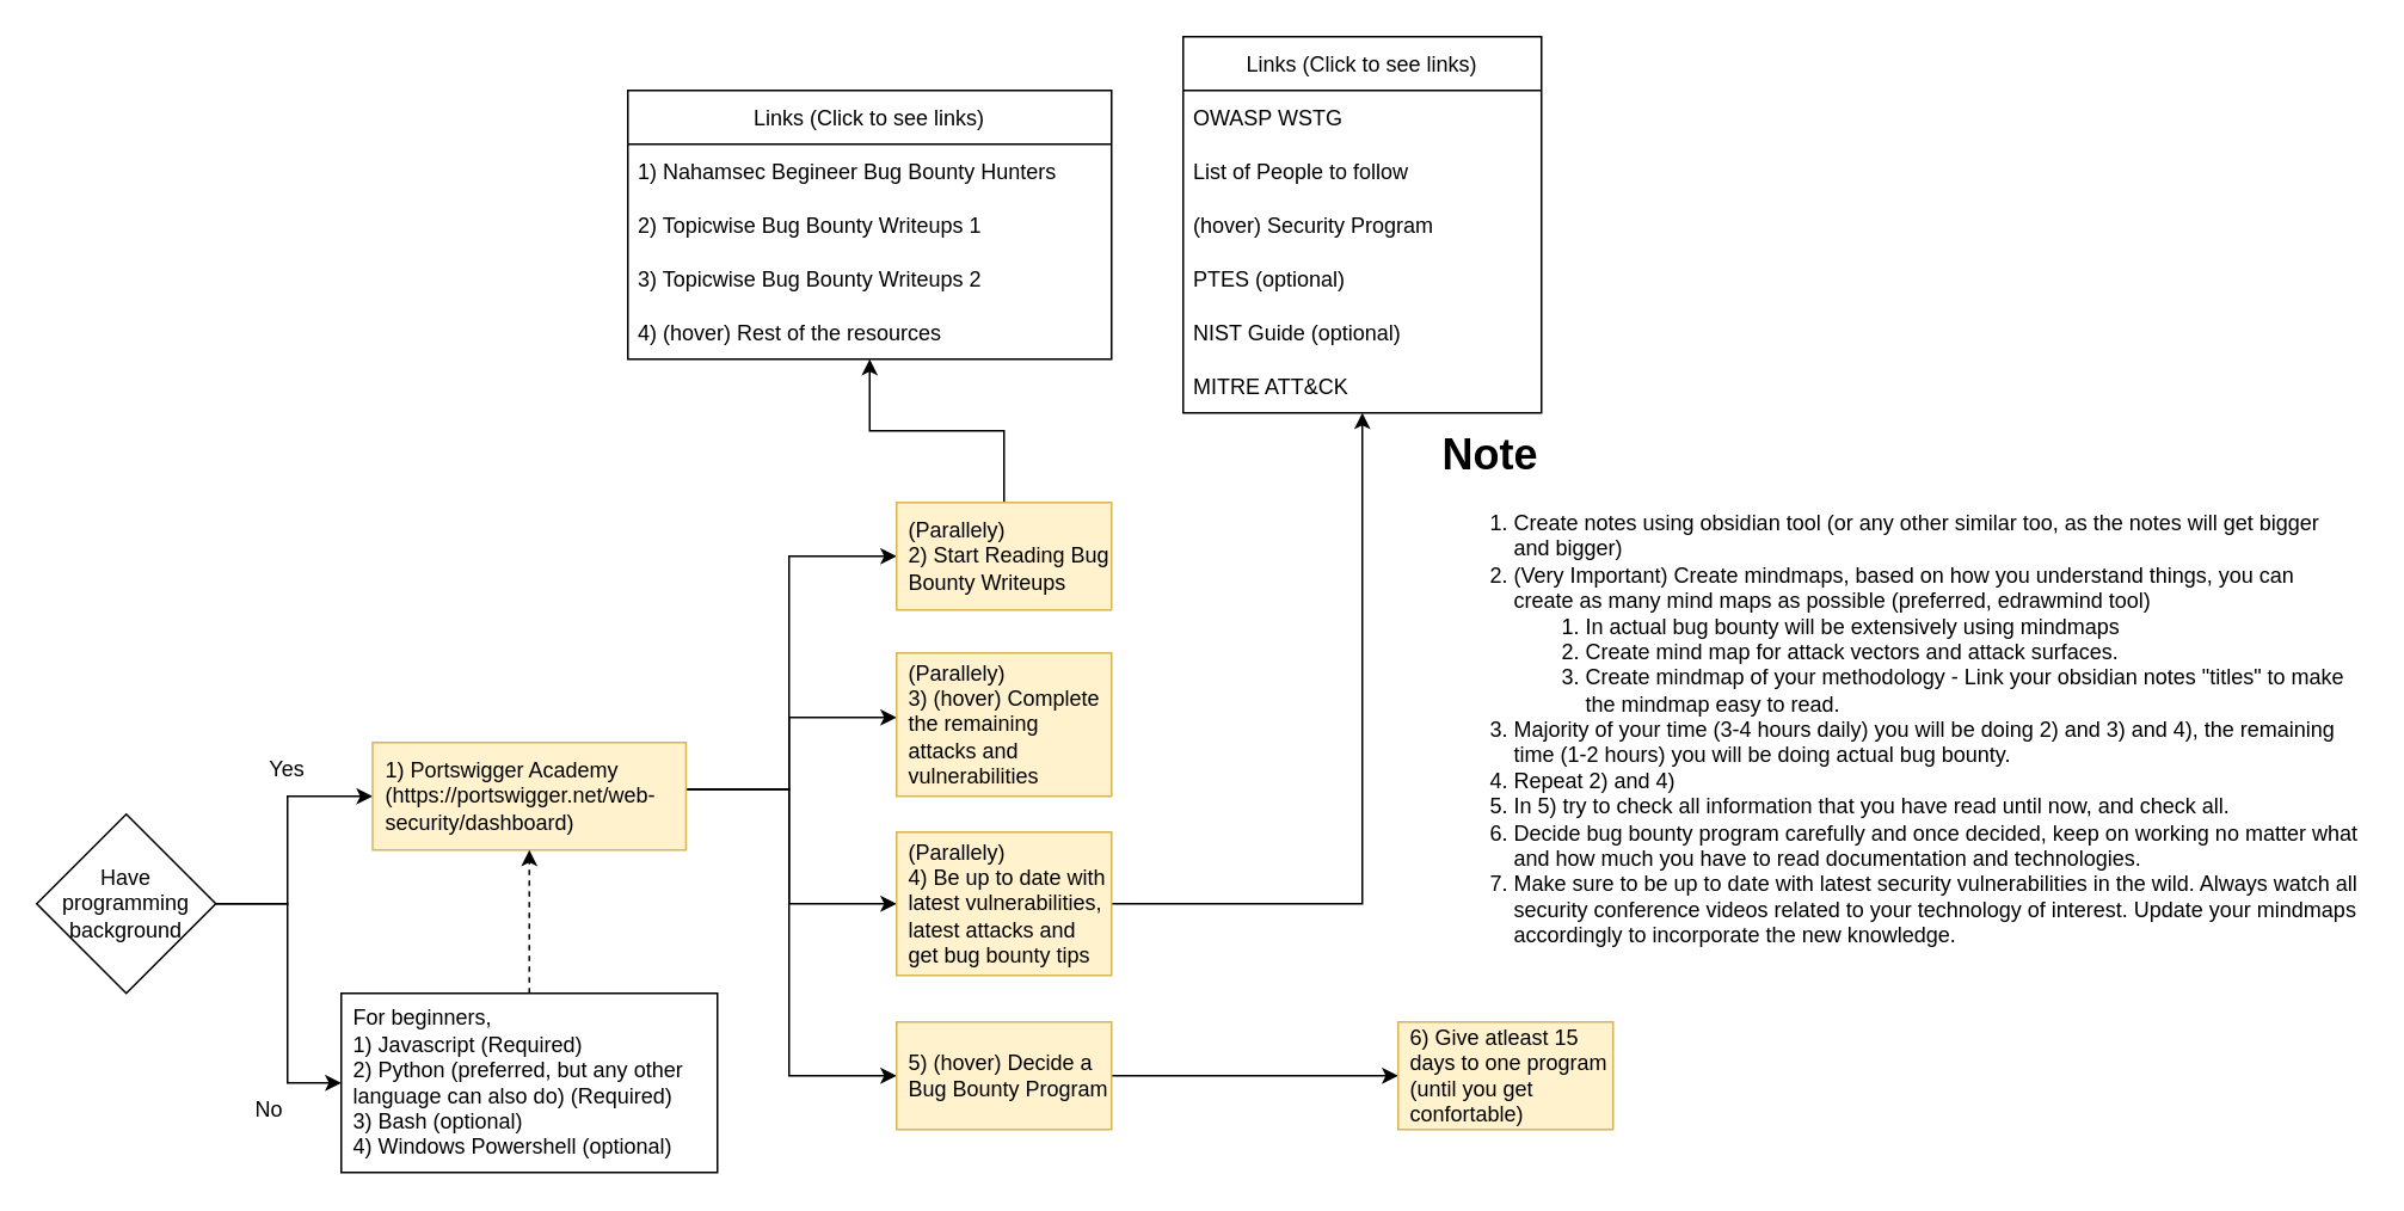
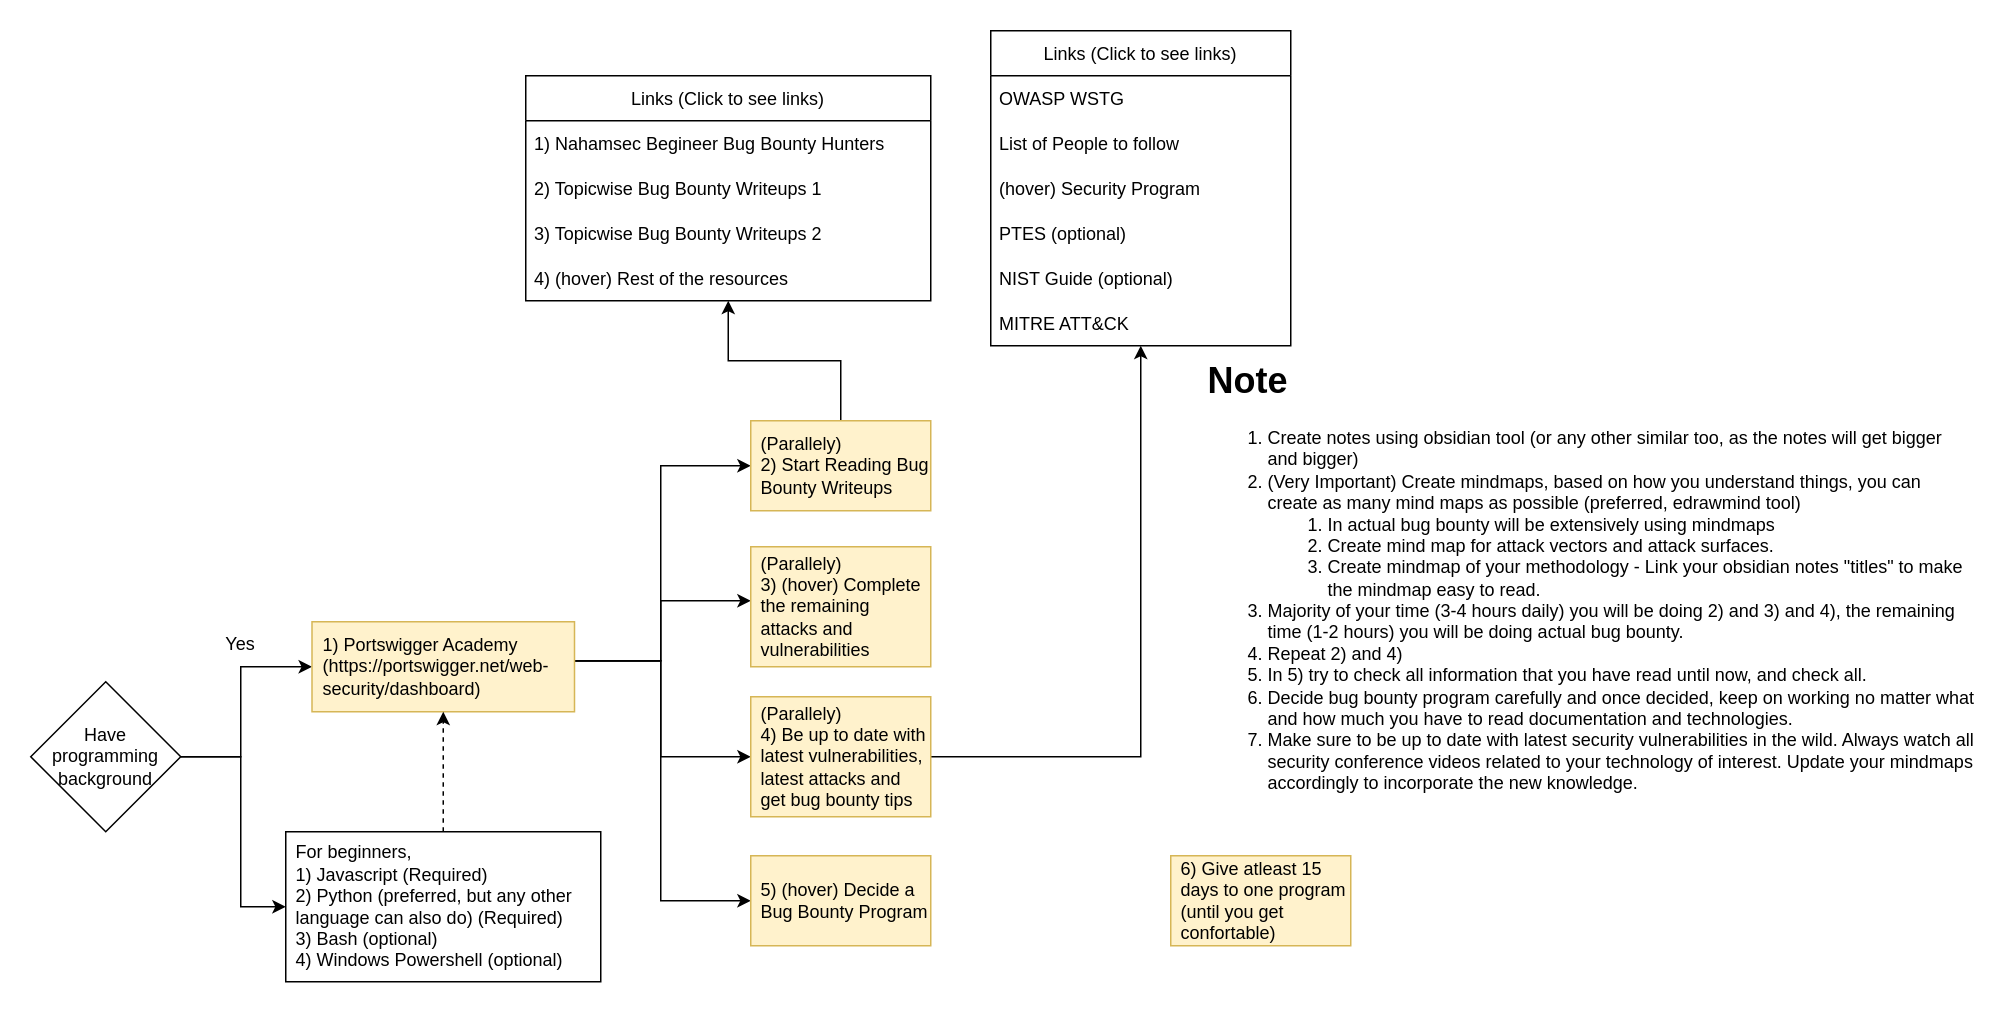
  <mxCell id="0" />
  <mxCell id="1" parent="0" />
  <mxCell id="2" value="" style="edgeStyle=orthogonalEdgeStyle;rounded=0;orthogonalLoop=1;jettySize=auto;html=1;" parent="1" source="4" target="9" edge="1"><mxGeometry relative="1" as="geometry"><Array as="points"><mxPoint x="160" y="504" /><mxPoint x="160" y="444" /></Array></mxGeometry></mxCell>
  <mxCell id="3" value="" style="edgeStyle=orthogonalEdgeStyle;rounded=0;orthogonalLoop=1;jettySize=auto;html=1;" parent="1" source="4" target="11" edge="1"><mxGeometry relative="1" as="geometry"><Array as="points"><mxPoint x="160" y="504" /><mxPoint x="160" y="604" /></Array></mxGeometry></mxCell>
  <mxCell id="4" value="Have programming background" style="rhombus;whiteSpace=wrap;html=1;rounded=0;" parent="1" vertex="1"><mxGeometry x="20" y="454" width="100" height="100" as="geometry" /></mxCell>
  <mxCell id="5" value="" style="edgeStyle=orthogonalEdgeStyle;rounded=0;orthogonalLoop=1;jettySize=auto;html=1;" parent="1" source="9" target="15" edge="1"><mxGeometry relative="1" as="geometry"><Array as="points"><mxPoint x="440" y="440" /><mxPoint x="440" y="310" /></Array></mxGeometry></mxCell>
  <mxCell id="6" value="" style="edgeStyle=orthogonalEdgeStyle;rounded=0;orthogonalLoop=1;jettySize=auto;html=1;entryX=0;entryY=0.5;entryDx=0;entryDy=0;" parent="1" source="9" target="22" edge="1"><mxGeometry relative="1" as="geometry"><Array as="points"><mxPoint x="440" y="440" /><mxPoint x="440" y="504" /><mxPoint x="500" y="504" /></Array></mxGeometry></mxCell>
  <mxCell id="7" value="" style="edgeStyle=orthogonalEdgeStyle;rounded=0;orthogonalLoop=1;jettySize=auto;html=1;" parent="1" source="9" target="31" edge="1"><mxGeometry relative="1" as="geometry"><Array as="points"><mxPoint x="440" y="440" /><mxPoint x="440" y="600" /></Array></mxGeometry></mxCell>
  <mxCell id="8" value="" style="edgeStyle=orthogonalEdgeStyle;rounded=0;orthogonalLoop=1;jettySize=auto;html=1;" parent="1" source="9" target="34" edge="1"><mxGeometry relative="1" as="geometry"><Array as="points"><mxPoint x="440" y="440" /><mxPoint x="440" y="400" /></Array></mxGeometry></mxCell>
  <mxCell id="9" value="1) Portswigger Academy&lt;br&gt;(https://portswigger.net/web-security/dashboard)" style="whiteSpace=wrap;html=1;rounded=0;fillColor=#fff2cc;strokeColor=#d6b656;align=left;spacingLeft=5;" parent="1" vertex="1"><mxGeometry x="207.5" y="414" width="175" height="60" as="geometry" /></mxCell>
  <mxCell id="10" style="edgeStyle=orthogonalEdgeStyle;rounded=0;orthogonalLoop=1;jettySize=auto;html=1;entryX=0.5;entryY=1;entryDx=0;entryDy=0;dashed=1;" parent="1" source="11" target="9" edge="1"><mxGeometry relative="1" as="geometry" /></mxCell>
  <mxCell id="11" value="&lt;span&gt;For beginners,&lt;/span&gt;&lt;br&gt;&lt;span&gt;1) Javascript (Required)&lt;/span&gt;&lt;br&gt;&lt;span&gt;2) Python (preferred, but any other language can also do) (Required)&lt;/span&gt;&lt;br&gt;&lt;span&gt;3) Bash (optional)&lt;/span&gt;&lt;br&gt;&lt;span&gt;4) Windows Powershell (optional)&lt;/span&gt;" style="whiteSpace=wrap;html=1;rounded=0;align=left;spacingLeft=5;" parent="1" vertex="1"><mxGeometry x="190" y="554" width="210" height="100" as="geometry" /></mxCell>
  <mxCell id="12" value="Yes" style="text;html=1;strokeColor=none;fillColor=none;align=center;verticalAlign=middle;whiteSpace=wrap;rounded=0;" parent="1" vertex="1"><mxGeometry x="130" y="414" width="60" height="30" as="geometry" /></mxCell>
- <mxCell id="13" value="No" style="text;html=1;strokeColor=none;fillColor=none;align=center;verticalAlign=middle;whiteSpace=wrap;rounded=0;" parent="1" vertex="1"><mxGeometry x="120" y="604" width="60" height="30" as="geometry" /></mxCell>
  <mxCell id="14" style="edgeStyle=orthogonalEdgeStyle;rounded=0;orthogonalLoop=1;jettySize=auto;html=1;" parent="1" source="15" target="16" edge="1"><mxGeometry relative="1" as="geometry"><Array as="points"><mxPoint x="560" y="240" /><mxPoint x="485" y="240" /></Array></mxGeometry></mxCell>
  <mxCell id="15" value="(Parallely)&lt;br&gt;2) Start Reading Bug Bounty Writeups" style="whiteSpace=wrap;html=1;fillColor=#fff2cc;strokeColor=#d6b656;rounded=0;align=left;spacingLeft=5;" parent="1" vertex="1"><mxGeometry x="500" y="280" width="120" height="60" as="geometry" /></mxCell>
  <mxCell id="16" value="Links (Click to see links)" style="swimlane;fontStyle=0;childLayout=stackLayout;horizontal=1;startSize=30;horizontalStack=0;resizeParent=1;resizeParentMax=0;resizeLast=0;collapsible=1;marginBottom=0;" parent="1" vertex="1"><mxGeometry x="350" y="50" width="270" height="150" as="geometry" /></mxCell>
  <mxCell id="17" value="1) Nahamsec Begineer Bug Bounty Hunters  " style="text;strokeColor=none;fillColor=none;align=left;verticalAlign=middle;spacingLeft=4;spacingRight=4;overflow=hidden;points=[[0,0.5],[1,0.5]];portConstraint=eastwest;rotatable=0;" parent="16" vertex="1"><mxGeometry y="30" width="270" height="30" as="geometry" /></mxCell>
  <mxCell id="18" value="2) Topicwise Bug Bounty Writeups 1" style="text;strokeColor=none;fillColor=none;align=left;verticalAlign=middle;spacingLeft=4;spacingRight=4;overflow=hidden;points=[[0,0.5],[1,0.5]];portConstraint=eastwest;rotatable=0;" parent="16" vertex="1"><mxGeometry y="60" width="270" height="30" as="geometry" /></mxCell>
  <mxCell id="19" value="3) Topicwise Bug Bounty Writeups 2" style="text;strokeColor=none;fillColor=none;align=left;verticalAlign=middle;spacingLeft=4;spacingRight=4;overflow=hidden;points=[[0,0.5],[1,0.5]];portConstraint=eastwest;rotatable=0;" parent="16" vertex="1"><mxGeometry y="90" width="270" height="30" as="geometry" /></mxCell>
  <mxCell id="20" value="4) (hover) Rest of the resources" style="text;strokeColor=none;fillColor=none;align=left;verticalAlign=middle;spacingLeft=4;spacingRight=4;overflow=hidden;points=[[0,0.5],[1,0.5]];portConstraint=eastwest;rotatable=0;" parent="16" vertex="1"><mxGeometry y="120" width="270" height="30" as="geometry" /></mxCell>
  <mxCell id="21" style="edgeStyle=orthogonalEdgeStyle;rounded=0;orthogonalLoop=1;jettySize=auto;html=1;" parent="1" source="22" target="23" edge="1"><mxGeometry relative="1" as="geometry" /></mxCell>
  <mxCell id="22" value="(Parallely)&lt;br&gt;4) Be up to date with latest vulnerabilities, latest attacks and get bug bounty tips" style="whiteSpace=wrap;html=1;align=left;fillColor=#fff2cc;strokeColor=#d6b656;rounded=0;spacingLeft=5;" parent="1" vertex="1"><mxGeometry x="500" y="464" width="120" height="80" as="geometry" /></mxCell>
  <mxCell id="23" value="Links (Click to see links)" style="swimlane;fontStyle=0;childLayout=stackLayout;horizontal=1;startSize=30;horizontalStack=0;resizeParent=1;resizeParentMax=0;resizeLast=0;collapsible=1;marginBottom=0;" parent="1" vertex="1"><mxGeometry x="660" y="20" width="200" height="210" as="geometry" /></mxCell>
  <mxCell id="24" value="OWASP WSTG" style="text;strokeColor=none;fillColor=none;align=left;verticalAlign=middle;spacingLeft=4;spacingRight=4;overflow=hidden;points=[[0,0.5],[1,0.5]];portConstraint=eastwest;rotatable=0;" parent="23" vertex="1"><mxGeometry y="30" width="200" height="30" as="geometry" /></mxCell>
  <mxCell id="25" value="List of People to follow" style="text;strokeColor=none;fillColor=none;align=left;verticalAlign=middle;spacingLeft=4;spacingRight=4;overflow=hidden;points=[[0,0.5],[1,0.5]];portConstraint=eastwest;rotatable=0;" parent="23" vertex="1"><mxGeometry y="60" width="200" height="30" as="geometry" /></mxCell>
  <mxCell id="26" value="(hover) Security Program " style="text;strokeColor=none;fillColor=none;align=left;verticalAlign=middle;spacingLeft=4;spacingRight=4;overflow=hidden;points=[[0,0.5],[1,0.5]];portConstraint=eastwest;rotatable=0;" parent="23" vertex="1"><mxGeometry y="90" width="200" height="30" as="geometry" /></mxCell>
  <mxCell id="27" value="PTES (optional)" style="text;strokeColor=none;fillColor=none;align=left;verticalAlign=middle;spacingLeft=4;spacingRight=4;overflow=hidden;points=[[0,0.5],[1,0.5]];portConstraint=eastwest;rotatable=0;" parent="23" vertex="1"><mxGeometry y="120" width="200" height="30" as="geometry" /></mxCell>
  <mxCell id="28" value="NIST Guide (optional)" style="text;strokeColor=none;fillColor=none;align=left;verticalAlign=middle;spacingLeft=4;spacingRight=4;overflow=hidden;points=[[0,0.5],[1,0.5]];portConstraint=eastwest;rotatable=0;" parent="23" vertex="1"><mxGeometry y="150" width="200" height="30" as="geometry" /></mxCell>
  <mxCell id="29" value="MITRE ATT&amp;CK" style="text;strokeColor=none;fillColor=none;align=left;verticalAlign=middle;spacingLeft=4;spacingRight=4;overflow=hidden;points=[[0,0.5],[1,0.5]];portConstraint=eastwest;rotatable=0;" vertex="1" parent="23"><mxGeometry y="180" width="200" height="30" as="geometry" /></mxCell>
- <mxCell id="30" value="" style="edgeStyle=orthogonalEdgeStyle;rounded=0;orthogonalLoop=1;jettySize=auto;html=1;" parent="1" source="31" target="32" edge="1"><mxGeometry relative="1" as="geometry" /></mxCell>
  <mxCell id="31" value="5) (hover) Decide a Bug Bounty Program" style="whiteSpace=wrap;html=1;align=left;fillColor=#fff2cc;strokeColor=#d6b656;rounded=0;spacingLeft=5;" parent="1" vertex="1"><mxGeometry x="500" y="570" width="120" height="60" as="geometry" /></mxCell>
  <mxCell id="32" value="6) Give atleast 15 days to one program (until you get confortable)" style="whiteSpace=wrap;html=1;align=left;fillColor=#fff2cc;strokeColor=#d6b656;rounded=0;spacingLeft=5;" parent="1" vertex="1"><mxGeometry x="780" y="570" width="120" height="60" as="geometry" /></mxCell>
  <mxCell id="33" value="&lt;h1&gt;Note&lt;/h1&gt;&lt;p&gt;&lt;/p&gt;&lt;ol&gt;&lt;li&gt;Create notes using obsidian tool (or any other similar too, as the notes will get bigger and bigger)&lt;/li&gt;&lt;li&gt;(Very Important) Create mindmaps, based on how you understand things, you can create as many mind maps as possible (preferred, edrawmind tool)&lt;/li&gt;&lt;ol&gt;&lt;li&gt;In actual bug bounty will be extensively using mindmaps&lt;/li&gt;&lt;li&gt;Create mind map for attack vectors and attack surfaces.&lt;/li&gt;&lt;li&gt;Create mindmap of your methodology - Link your obsidian notes &quot;titles&quot; to make the mindmap easy to read.&lt;/li&gt;&lt;/ol&gt;&lt;li&gt;Majority of your time (3-4 hours daily) you will be doing 2) and 3) and 4), the remaining time (1-2 hours) you will be doing actual bug bounty.&lt;/li&gt;&lt;li&gt;Repeat 2) and 4)&lt;/li&gt;&lt;li&gt;In 5) try to check all information that you have read until now, and check all.&lt;/li&gt;&lt;li&gt;Decide bug bounty program carefully and once decided, keep on working no matter what and how much you have to read documentation and technologies.&lt;/li&gt;&lt;li&gt;Make sure to be up to date with latest security vulnerabilities in the wild. Always watch all security conference videos related to your technology of interest. Update your mindmaps accordingly to incorporate the new knowledge.&lt;/li&gt;&lt;/ol&gt;&lt;p&gt;&lt;/p&gt;" style="text;html=1;strokeColor=none;fillColor=none;spacing=5;spacingTop=-20;whiteSpace=wrap;overflow=hidden;rounded=0;" parent="1" vertex="1"><mxGeometry x="800" y="234" width="520" height="320" as="geometry" /></mxCell>
  <mxCell id="34" value="(Parallely)&lt;br&gt;3) (hover) Complete the remaining attacks and vulnerabilities" style="whiteSpace=wrap;html=1;align=left;fillColor=#fff2cc;strokeColor=#d6b656;rounded=0;spacingLeft=5;" parent="1" vertex="1"><mxGeometry x="500" y="364" width="120" height="80" as="geometry" /></mxCell>
